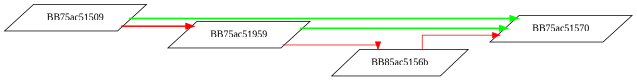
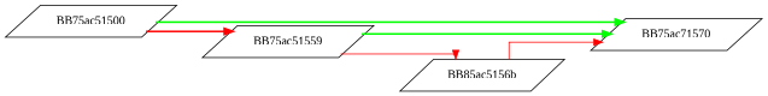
  digraph {
    fontname="Liberation Serif"
    rankdir=LR
    splines=ortho
    node [fontname="Liberation Serif" shape=parallelogram]
    edge [color=red fontname="Liberation Serif" style=bold]
-   BB75ac51500 [label=BB75ac51509]
-   BB75ac51570
-   BB75ac51559 [label=BB75ac51959]
+   BB75ac51500
+   BB75ac51570 [label=BB75ac71570]
+   BB75ac51559
    n4 [label=BB85ac5156b]
    BB75ac51500 -> BB75ac51570 [color=green]
    BB75ac51500 -> BB75ac51559
    BB75ac51559 -> BB75ac51570 [color=green]
    BB75ac51559 -> n4 [style=solid]
    n4 -> BB75ac51570 [style=solid]
  }
